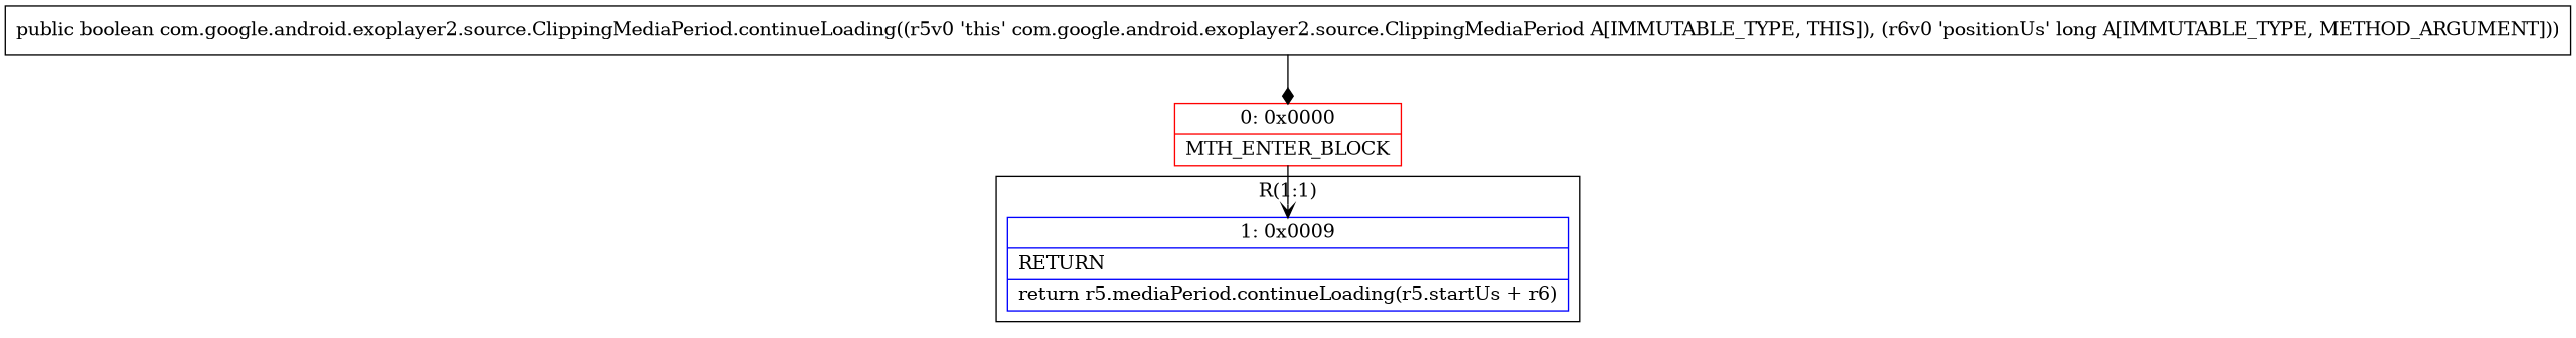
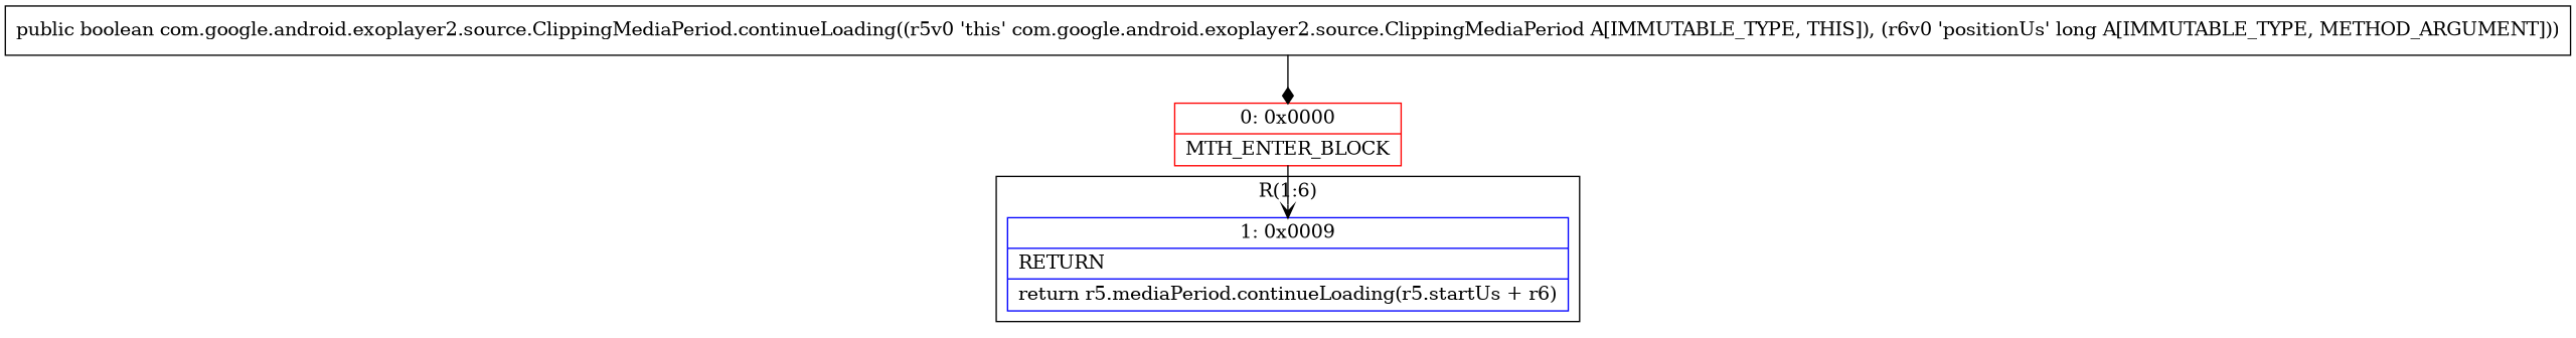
  digraph {
    node [shape=record]
    edge [color=black]
    n1 [color=blue label="{1\:\ 0x0009|RETURN\l|return r5.mediaPeriod.continueLoading(r5.startUs + r6)\l}"]
    n2 [color=red label="{0\:\ 0x0000|MTH_ENTER_BLOCK\l}"]
    n3 [label="{public boolean com.google.android.exoplayer2.source.ClippingMediaPeriod.continueLoading((r5v0 'this' com.google.android.exoplayer2.source.ClippingMediaPeriod A[IMMUTABLE_TYPE, THIS]), (r6v0 'positionUs' long A[IMMUTABLE_TYPE, METHOD_ARGUMENT])) }"]
    subgraph cluster_1 {
-     label="R(1:1)"
+     label="R(1:6)"
      n1
    }
    n2 -> n1 [arrowhead=vee]
    n3 -> n2 [arrowhead=diamond]
  }
